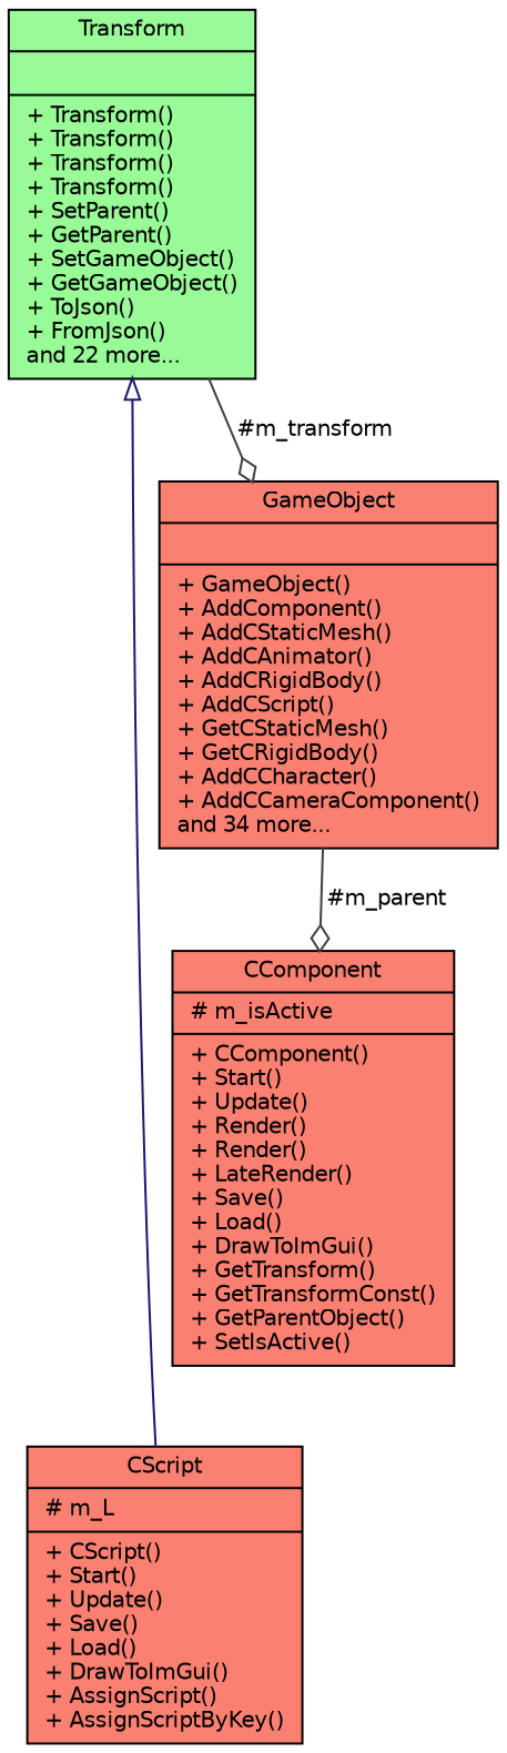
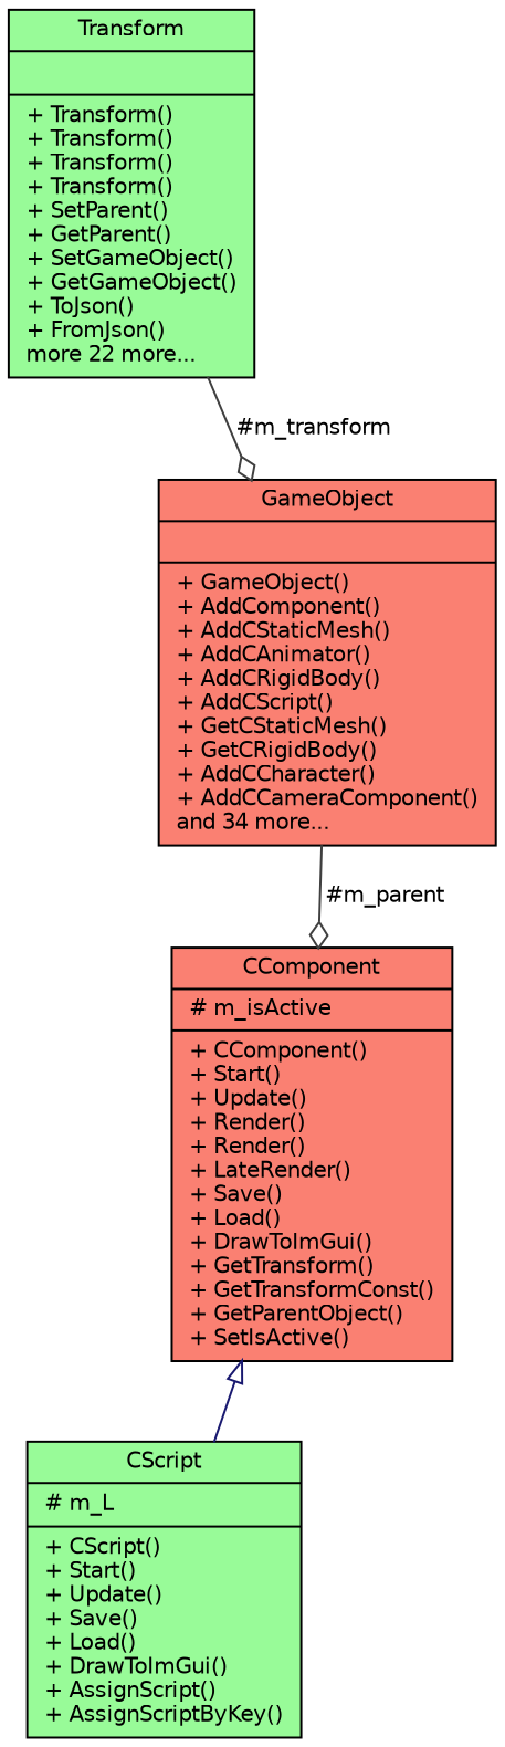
  digraph {
    node [color=black fillcolor=palegreen fontname=Helvetica fontsize=10 shape=record style=filled]
    edge [color=grey25 fontname=Helvetica fontsize=10 labelfontname=Helvetica labelfontsize=10 style=solid arrowhead=odiamond]
-   n1 [fillcolor=salmon fontcolor=black height=0.2 label="{CScript\n|# m_L\l|+ CScript()\l+ Start()\l+ Update()\l+ Save()\l+ Load()\l+ DrawToImGui()\l+ AssignScript()\l+ AssignScriptByKey()\l}" width=0.4]
+   n1 [fontcolor=black height=0.2 label="{CScript\n|# m_L\l|+ CScript()\l+ Start()\l+ Update()\l+ Save()\l+ Load()\l+ DrawToImGui()\l+ AssignScript()\l+ AssignScriptByKey()\l}" width=0.4]
    n2 [fillcolor=salmon height=0.2 label="{CComponent\n|# m_isActive\l|+ CComponent()\l+ Start()\l+ Update()\l+ Render()\l+ Render()\l+ LateRender()\l+ Save()\l+ Load()\l+ DrawToImGui()\l+ GetTransform()\l+ GetTransformConst()\l+ GetParentObject()\l+ SetIsActive()\l}" width=0.4]
    n3 [fillcolor=salmon height=0.2 label="{GameObject\n||+ GameObject()\l+ AddComponent()\l+ AddCStaticMesh()\l+ AddCAnimator()\l+ AddCRigidBody()\l+ AddCScript()\l+ GetCStaticMesh()\l+ GetCRigidBody()\l+ AddCCharacter()\l+ AddCCameraComponent()\land 34 more...\l}" width=0.4]
-   n4 [height=0.2 label="{Transform\n||+ Transform()\l+ Transform()\l+ Transform()\l+ Transform()\l+ SetParent()\l+ GetParent()\l+ SetGameObject()\l+ GetGameObject()\l+ ToJson()\l+ FromJson()\land 22 more...\l}" width=0.4]
-   n4 -> n1 [arrowtail=onormal color=midnightblue dir=back arrowhead=""]
+   n4 [height=0.2 label="{Transform\n||+ Transform()\l+ Transform()\l+ Transform()\l+ Transform()\l+ SetParent()\l+ GetParent()\l+ SetGameObject()\l+ GetGameObject()\l+ ToJson()\l+ FromJson()\lmore 22 more...\l}" width=0.4]
+   n2 -> n1 [arrowtail=onormal color=midnightblue dir=back arrowhead=""]
    n3 -> n2 [label=" #m_parent"]
    n4 -> n3 [label=" #m_transform"]
  }
